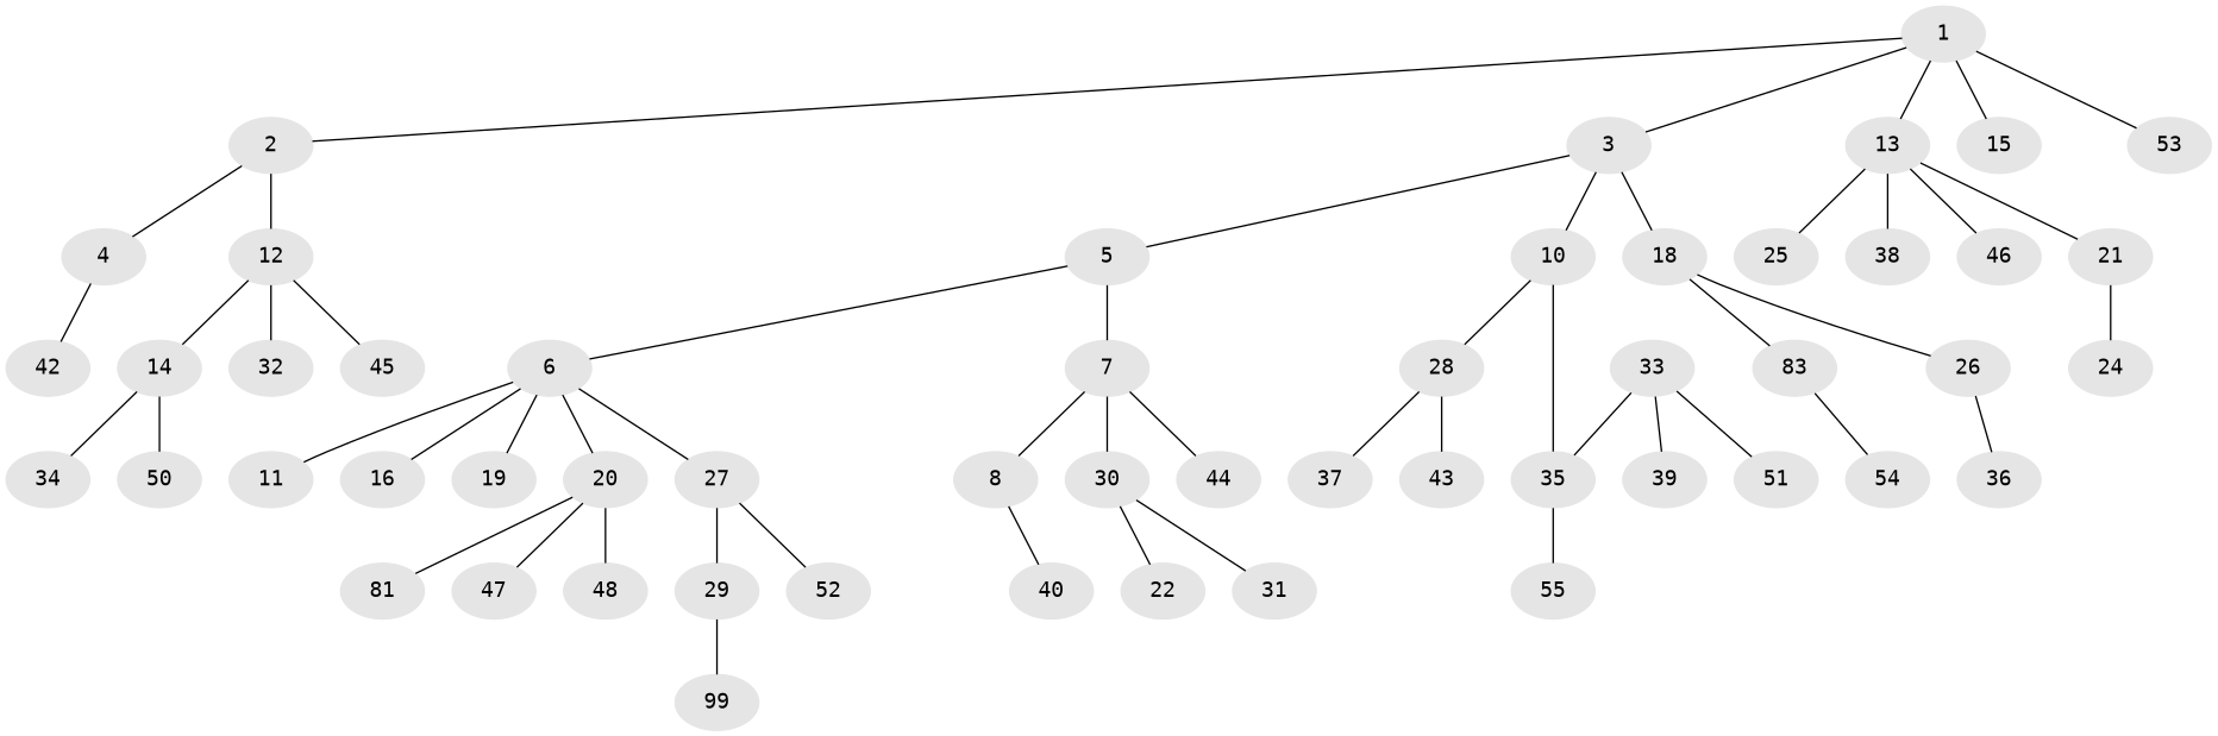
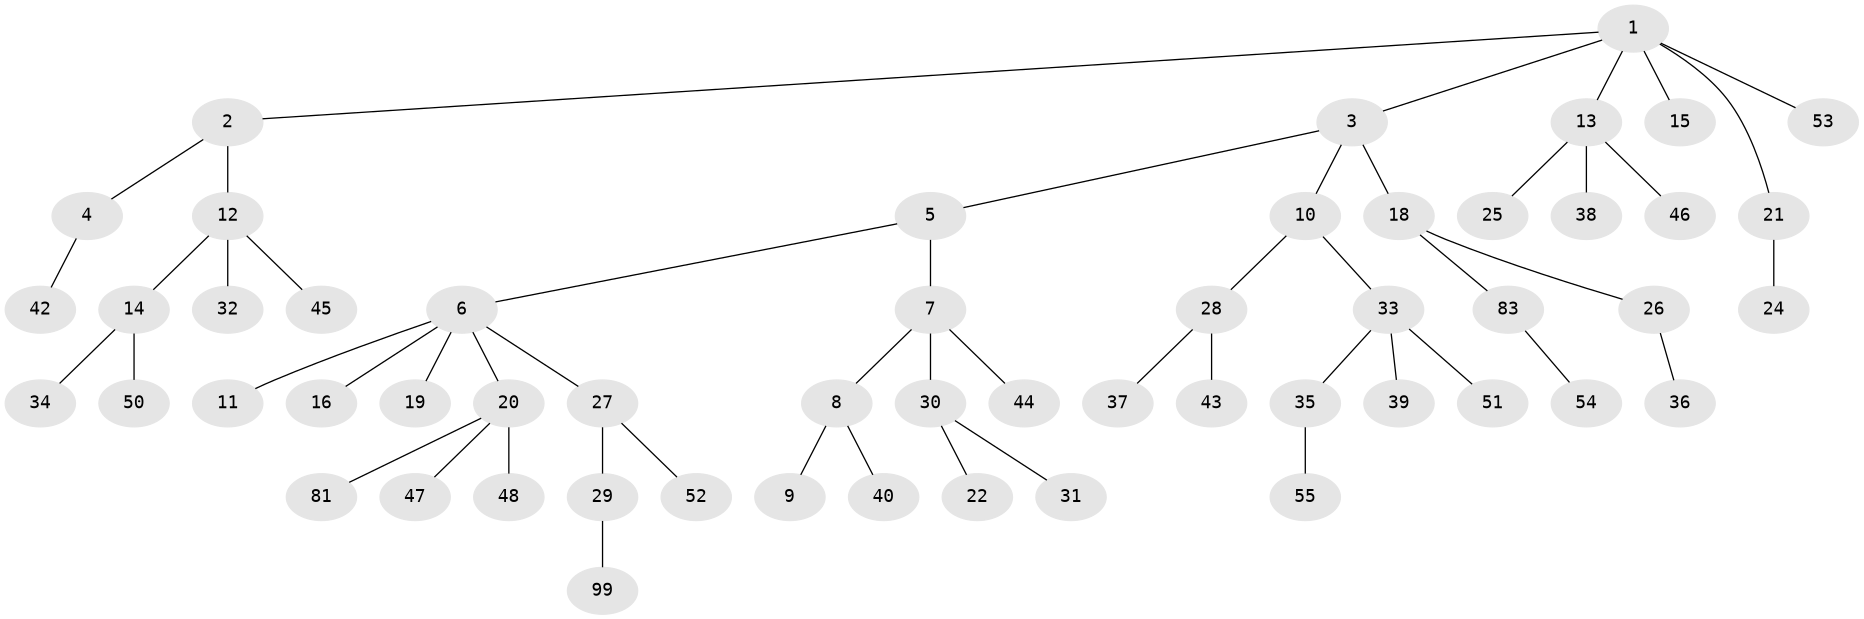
  graph {
    fontname="DejaVu Sans Mono"
    node [color=gray90 fontname="DejaVu Sans Mono" style=filled]
    edge [fontname="DejaVu Sans Mono"]
    1
    2
    3
    13
    15
    21
    53
    4
    12
    5
    10
    18
    25
    38
    46
    24
    42
    14
    32
    45
    6
    7
    28
    33
    n25 [label=83]
    26
    11
    16
    19
    20
    27
    8
    30
    44
    n35 [label=81]
    47
    48
    29
    52
+   9
    40
    22
    31
    37
    43
    35
    39
    51
    34
    50
    54
    36
    n53 [label=99]
    55
    1 -- 2
    1 -- 3
    1 -- 13
    1 -- 15
-   13 -- 21
+   1 -- 21
    1 -- 53
    2 -- 4
    2 -- 12
    3 -- 5
    3 -- 10
    3 -- 18
    13 -- 25
    13 -- 38
    13 -- 46
    21 -- 24
    4 -- 42
    12 -- 14
    12 -- 32
    12 -- 45
    5 -- 6
    5 -- 7
    10 -- 28
-   10 -- 35
+   10 -- 33
    18 -- n25
    18 -- 26
    14 -- 34
    14 -- 50
    6 -- 11
    6 -- 16
    6 -- 19
    6 -- 20
    6 -- 27
    7 -- 8
    7 -- 30
    7 -- 44
    28 -- 37
    28 -- 43
    33 -- 35
    33 -- 39
    33 -- 51
    n25 -- 54
    26 -- 36
    20 -- n35
    20 -- 47
    20 -- 48
    27 -- 29
    27 -- 52
+   8 -- 9
    8 -- 40
    30 -- 22
    30 -- 31
    29 -- n53
    35 -- 55
  }
